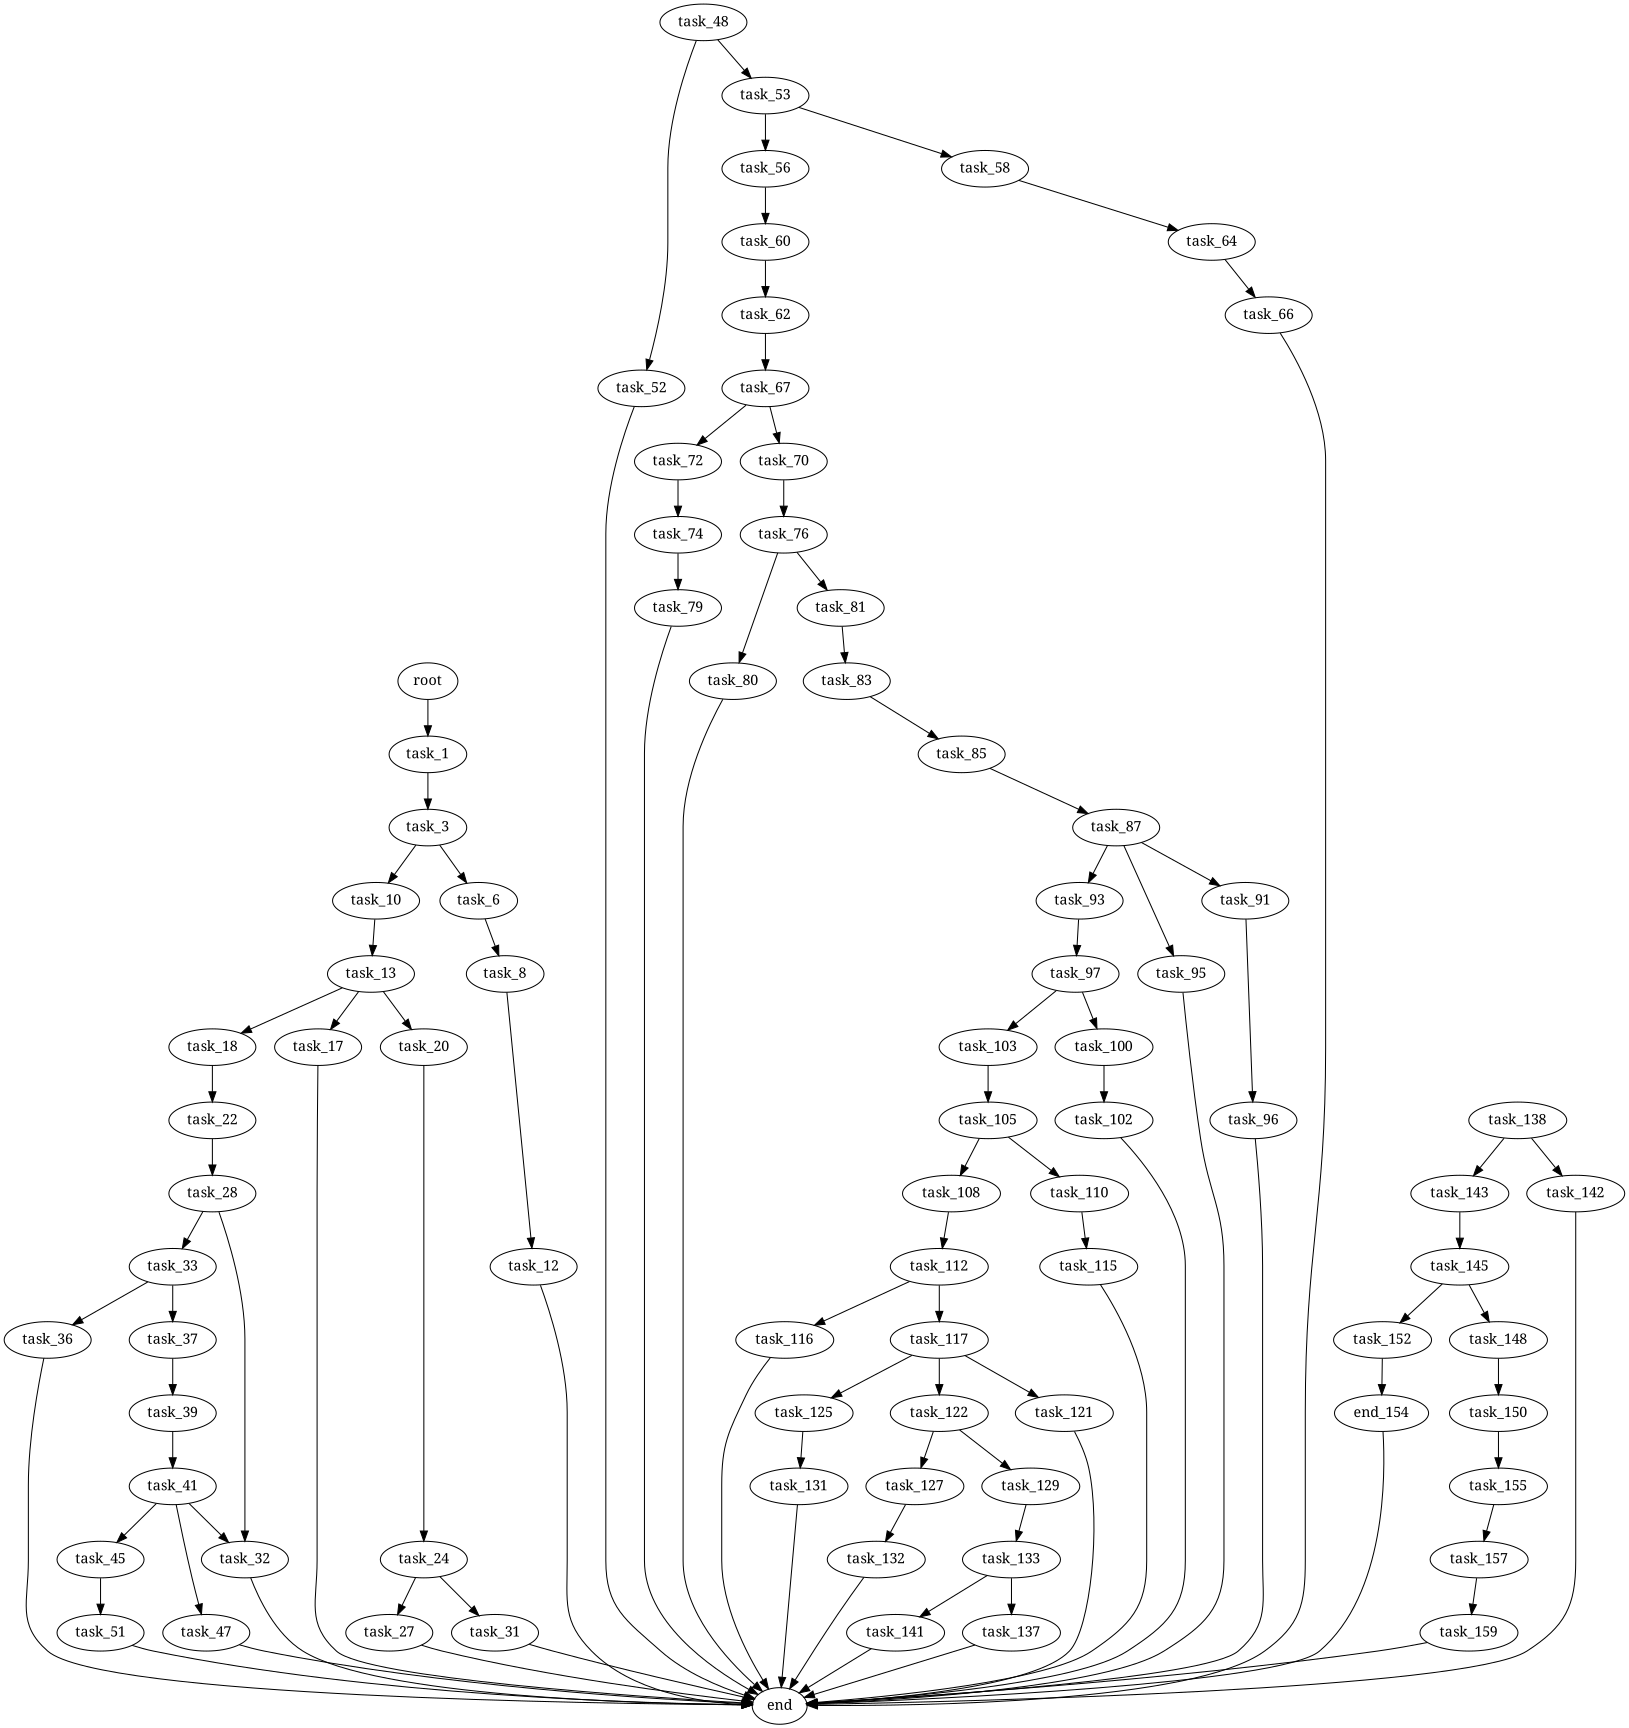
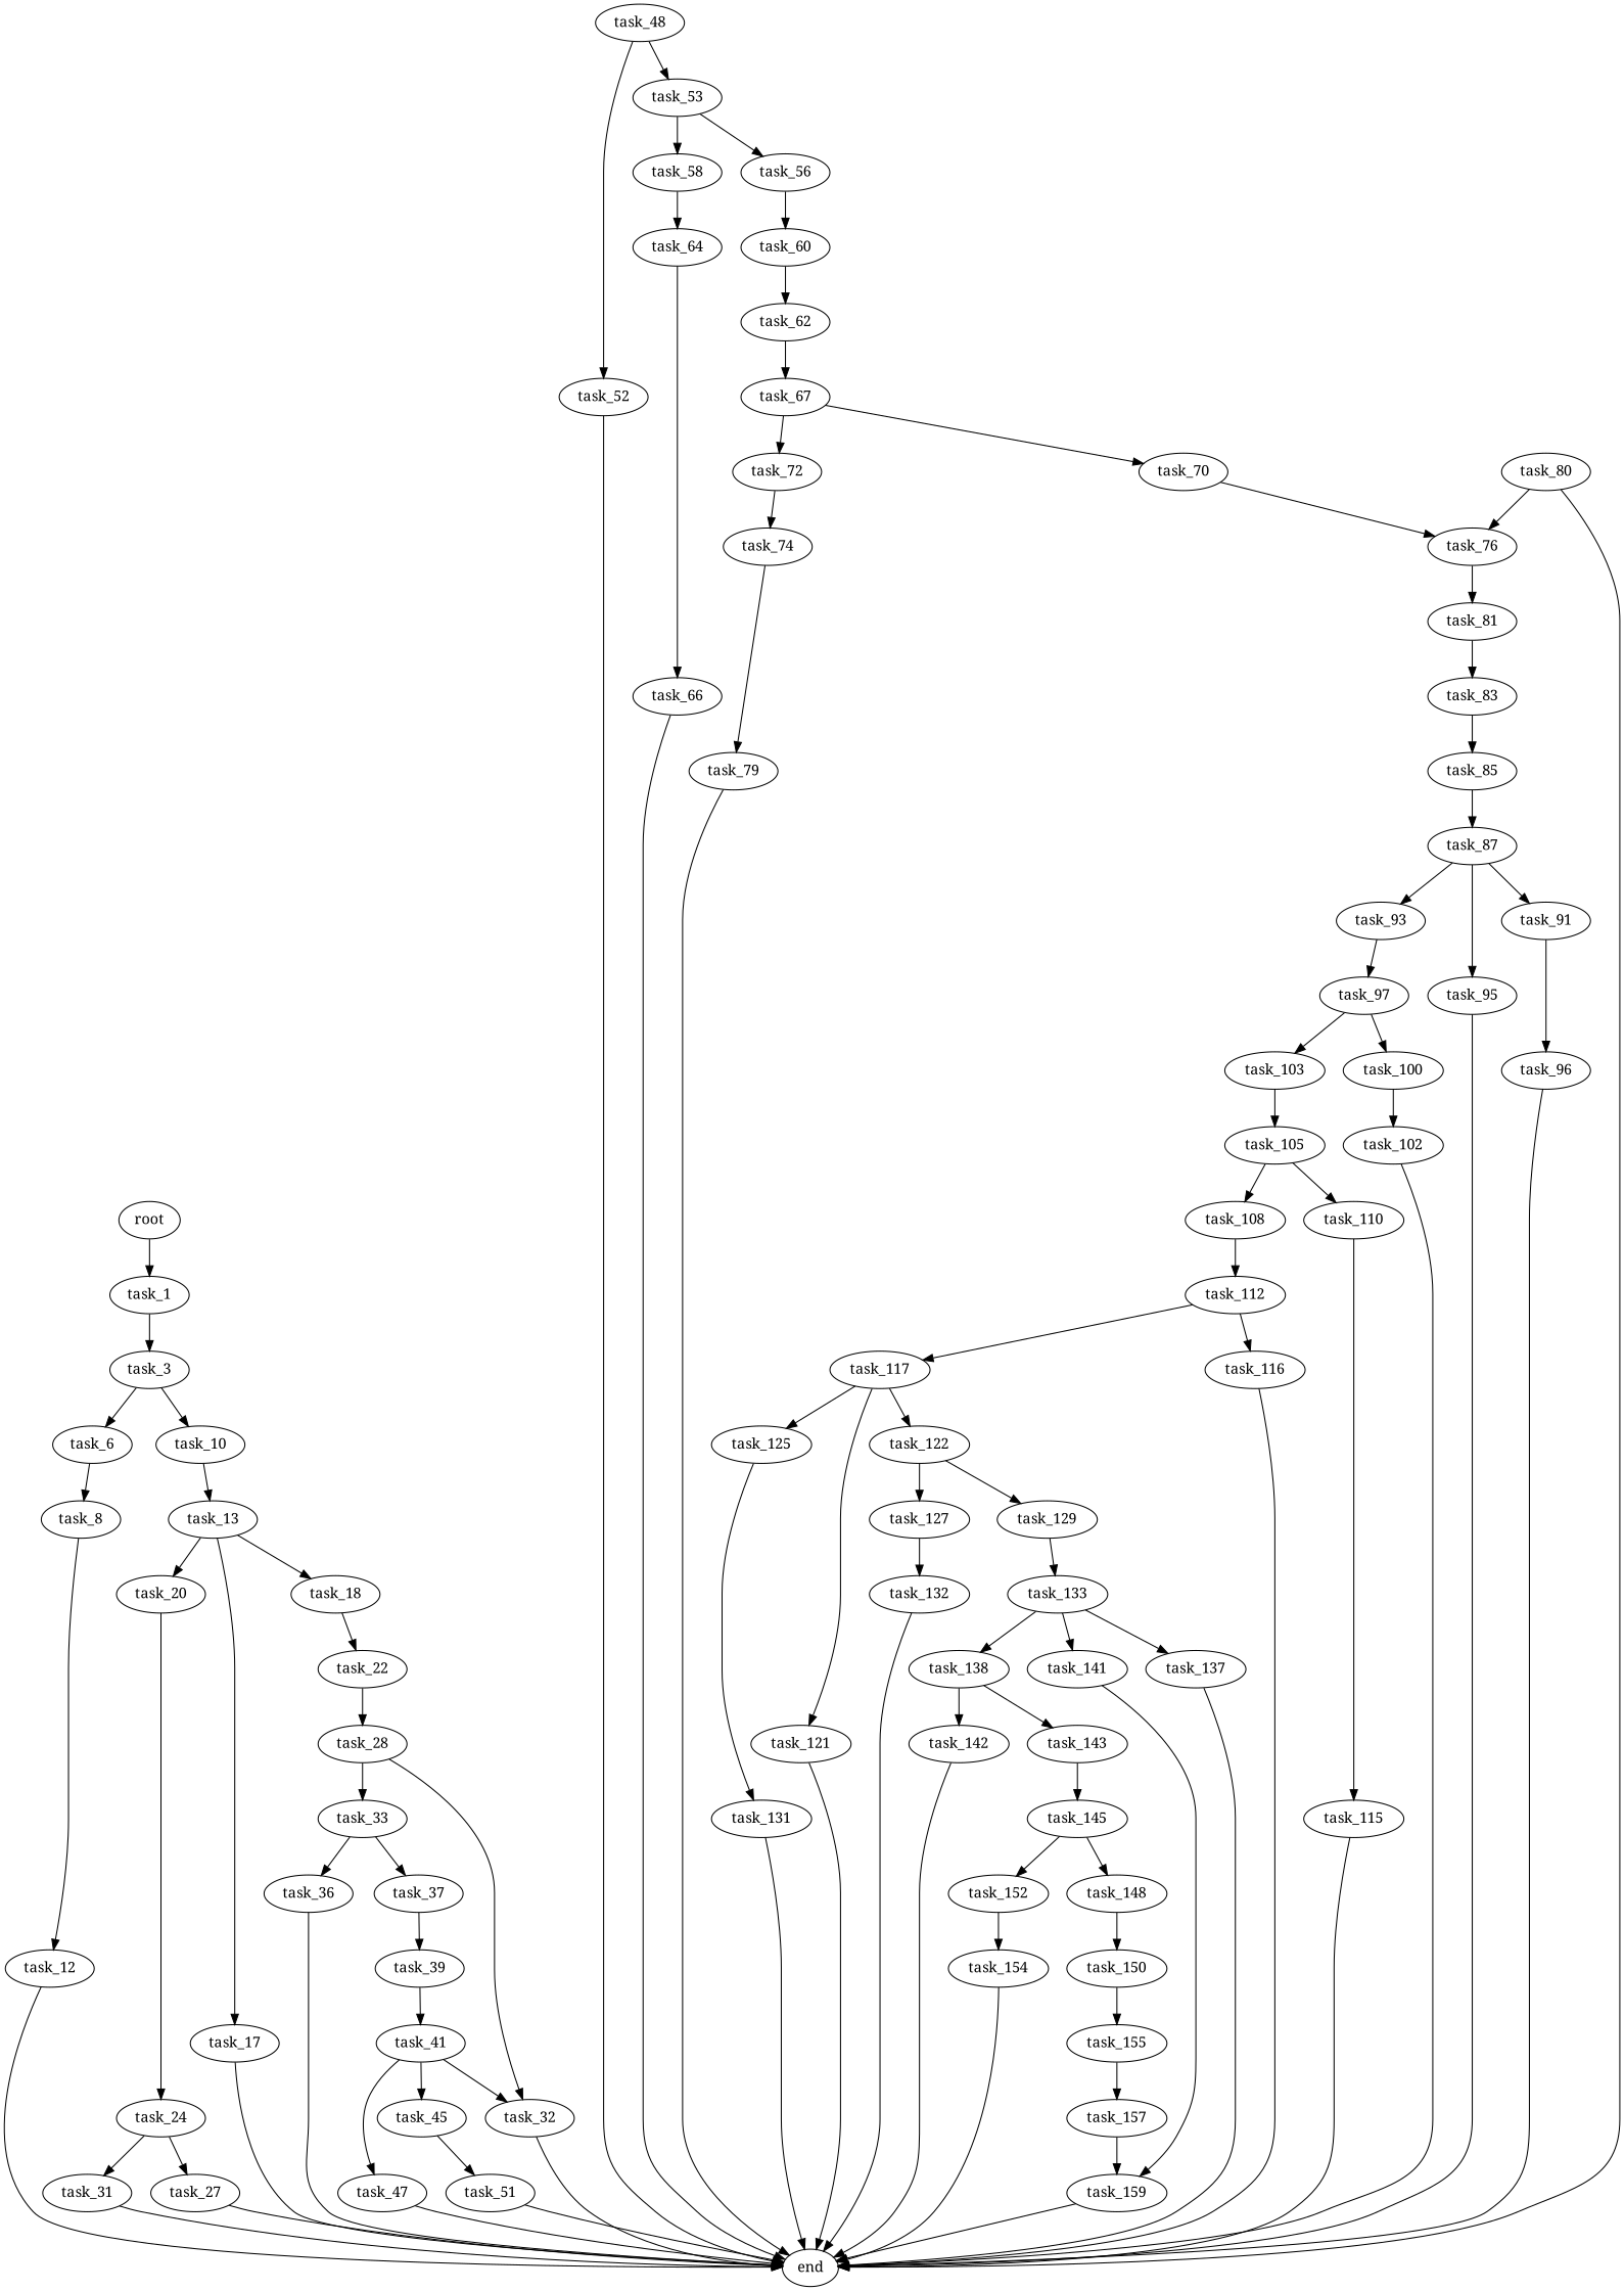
  digraph {
    fontname="Noto Serif"
    node [fontname="Noto Serif"]
    edge [fontname="Noto Serif"]
    root
    task_1
    task_3
    task_6
    task_10
    task_8
    task_13
    task_12
    task_17
    task_18
    task_20
    end
    task_22
    task_24
    task_28
    task_27
    task_31
    task_32
    task_33
    task_36
    task_37
    task_39
    task_41
    task_45
    task_47
    task_51
    task_48
    task_52
    task_53
    task_56
    task_58
    task_60
    task_64
    task_62
    task_66
    task_67
    task_70
    task_72
    task_76
    task_74
    task_80
    task_81
    task_79
    task_83
    task_85
    task_87
    task_91
    task_93
    task_95
    task_96
    task_97
    task_100
    task_103
    task_102
    task_105
    task_108
    task_110
    task_112
    task_115
    task_116
    task_117
    task_121
    task_122
    task_125
    task_127
    task_129
    task_131
    task_132
    task_133
    task_137
    task_138
    task_141
    task_142
    task_143
    task_145
    task_148
    task_152
    task_150
-   task_154 [label=end_154]
+   task_154
    task_155
    task_157
    task_159
    root -> task_1
    task_1 -> task_3
    task_3 -> task_6
    task_3 -> task_10
    task_6 -> task_8
    task_10 -> task_13
    task_8 -> task_12
    task_13 -> task_17
    task_13 -> task_18
    task_13 -> task_20
    task_12 -> end
    task_17 -> end
    task_18 -> task_22
    task_20 -> task_24
    task_22 -> task_28
    task_24 -> task_27
    task_24 -> task_31
    task_28 -> task_32
    task_28 -> task_33
    task_27 -> end
    task_31 -> end
    task_32 -> end
    task_33 -> task_36
    task_33 -> task_37
    task_36 -> end
    task_37 -> task_39
    task_39 -> task_41
    task_41 -> task_32
    task_41 -> task_45
    task_41 -> task_47
    task_45 -> task_51
    task_47 -> end
    task_51 -> end
    task_48 -> task_52
    task_48 -> task_53
    task_52 -> end
    task_53 -> task_56
    task_53 -> task_58
    task_56 -> task_60
    task_58 -> task_64
    task_60 -> task_62
    task_64 -> task_66
    task_62 -> task_67
    task_66 -> end
    task_67 -> task_70
    task_67 -> task_72
    task_70 -> task_76
    task_72 -> task_74
-   task_76 -> task_80
+   task_80 -> task_76
    task_76 -> task_81
    task_74 -> task_79
    task_80 -> end
    task_81 -> task_83
    task_79 -> end
    task_83 -> task_85
    task_85 -> task_87
    task_87 -> task_91
    task_87 -> task_93
    task_87 -> task_95
    task_91 -> task_96
    task_93 -> task_97
    task_95 -> end
    task_96 -> end
    task_97 -> task_100
    task_97 -> task_103
    task_100 -> task_102
    task_103 -> task_105
    task_102 -> end
    task_105 -> task_108
    task_105 -> task_110
    task_108 -> task_112
    task_110 -> task_115
    task_112 -> task_116
    task_112 -> task_117
    task_115 -> end
    task_116 -> end
    task_117 -> task_121
    task_117 -> task_122
    task_117 -> task_125
    task_121 -> end
    task_122 -> task_127
    task_122 -> task_129
    task_125 -> task_131
    task_127 -> task_132
    task_129 -> task_133
    task_131 -> end
    task_132 -> end
    task_133 -> task_137
+   task_133 -> task_138
    task_133 -> task_141
    task_137 -> end
    task_138 -> task_142
    task_138 -> task_143
-   task_141 -> end
+   task_141 -> task_159
    task_142 -> end
    task_143 -> task_145
    task_145 -> task_148
    task_145 -> task_152
    task_148 -> task_150
    task_152 -> task_154
    task_150 -> task_155
    task_154 -> end
    task_155 -> task_157
    task_157 -> task_159
    task_159 -> end
  }
